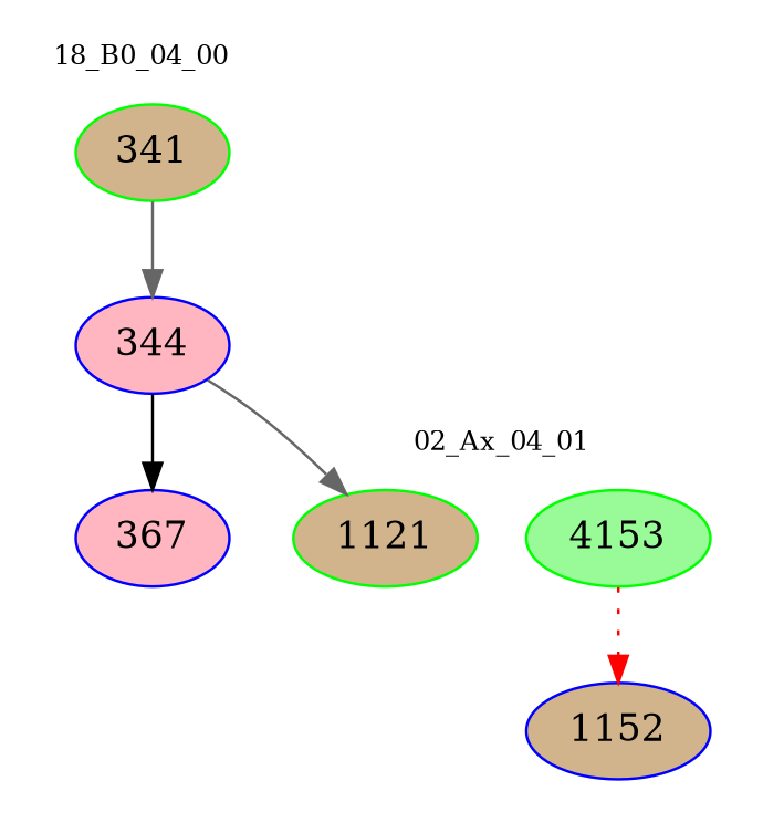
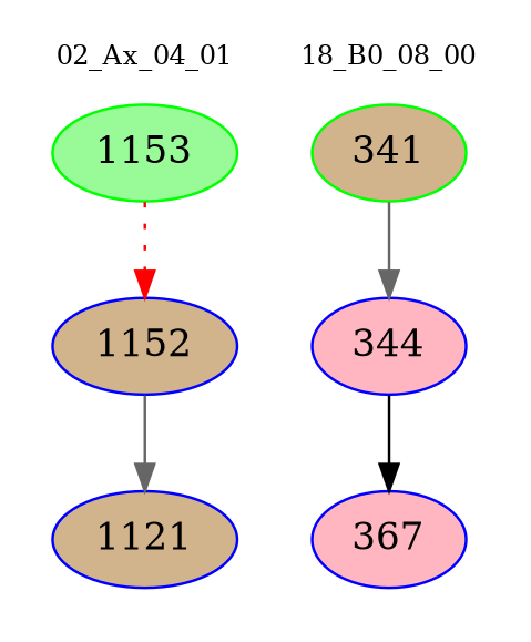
  digraph {
    node [color=green fillcolor=tan style=filled]
    edge [color=gray40 style=solid]
-   n1 [fillcolor=palegreen label=4153]
+   n1 [fillcolor=palegreen label=1153]
    n2 [color=blue label=1152]
-   n3 [label=1121]
+   n3 [color=blue label=1121]
    n4 [label=341]
    n5 [color=blue fillcolor=lightpink label=344]
    n6 [color=blue fillcolor=lightpink label=367]
    subgraph cluster_1 {
      color=white
      fontsize=10
      label="02_Ax_04_01"
      n1
      n2
      n3
    }
    subgraph cluster_2 {
      color=white
      fontsize=10
-     label="18_B0_04_00"
+     label="18_B0_08_00"
      n4
      n5
      n6
    }
    n1 -> n2 [color=red style=dotted]
-   n5 -> n3
+   n2 -> n3
    n4 -> n5
    n5 -> n6 [color=black]
  }
